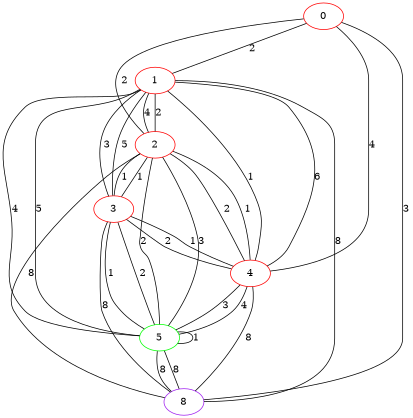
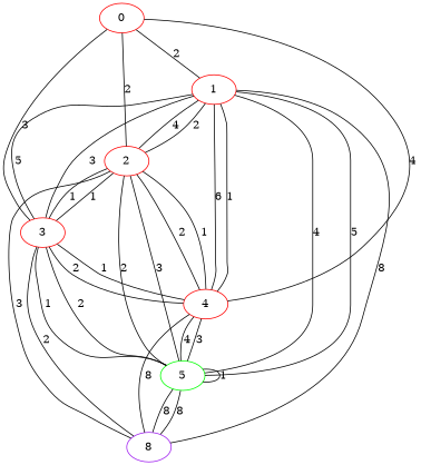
  graph {
    node [color=red weight=1]
    0
    1
    2
    3
    4
    5 [color=green weight=2]
    n7 [color=purple label=8 weight=4]
    0 -- 1 [label=2]
    0 -- 2 [label=2]
-   0 -- n7 [label=3]
+   0 -- 3 [label=3]
    0 -- 4 [label=4]
    1 -- 2 [label=4]
    1 -- 2 [label=2]
    1 -- 3 [label=5]
    1 -- 3 [label=3]
    1 -- 4 [label=6]
    1 -- 4 [label=1]
    1 -- 5 [label=4]
    1 -- 5 [label=5]
    1 -- n7 [label=8]
    2 -- 3 [label=1]
    2 -- 3 [label=1]
    2 -- 4 [label=2]
    2 -- 4 [label=1]
    2 -- 5 [label=2]
    2 -- 5 [label=3]
-   2 -- n7 [label=8]
+   2 -- n7 [label=3]
    3 -- 4 [label=1]
    3 -- 4 [label=2]
    3 -- 5 [label=1]
    3 -- 5 [label=2]
-   3 -- n7 [label=8]
+   3 -- n7 [label=2]
    4 -- 5 [label=3]
    4 -- 5 [label=4]
    4 -- n7 [label=8]
    5 -- 5 [label=1]
    5 -- n7 [label=8]
    5 -- n7 [label=8]
  }
